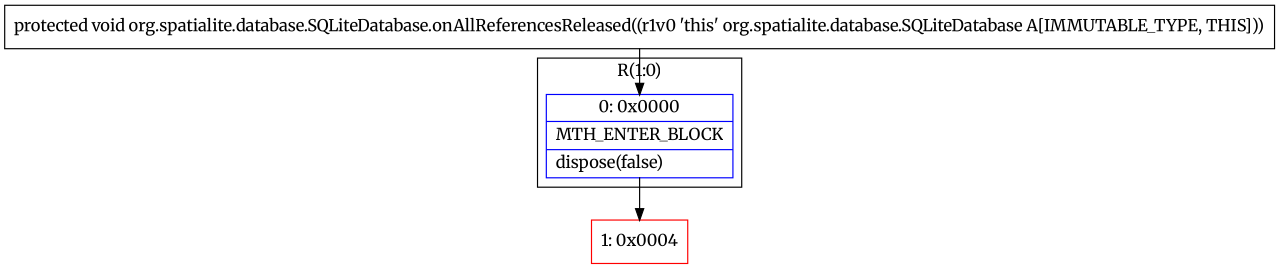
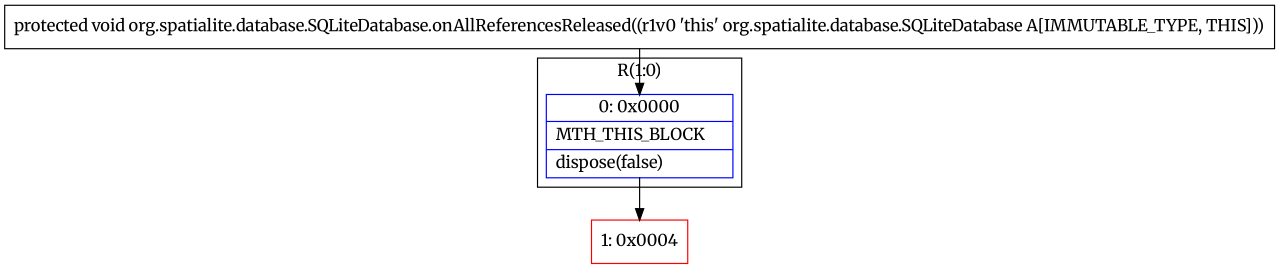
  digraph {
    fontname=Merriweather
    node [shape=record fontname=Merriweather]
    edge [fontname=Merriweather]
-   n1 [color=blue label="{0\:\ 0x0000|MTH_ENTER_BLOCK\l|dispose(false)\l}"]
+   n1 [color=blue label="{0\:\ 0x0000|MTH_THIS_BLOCK\l|dispose(false)\l}"]
    n2 [color=red label="{1\:\ 0x0004}"]
    n3 [label="{protected void org.spatialite.database.SQLiteDatabase.onAllReferencesReleased((r1v0 'this' org.spatialite.database.SQLiteDatabase A[IMMUTABLE_TYPE, THIS])) }"]
    subgraph cluster_1 {
      label="R(1:0)"
      n1
    }
    n1 -> n2
    n3 -> n1
  }
